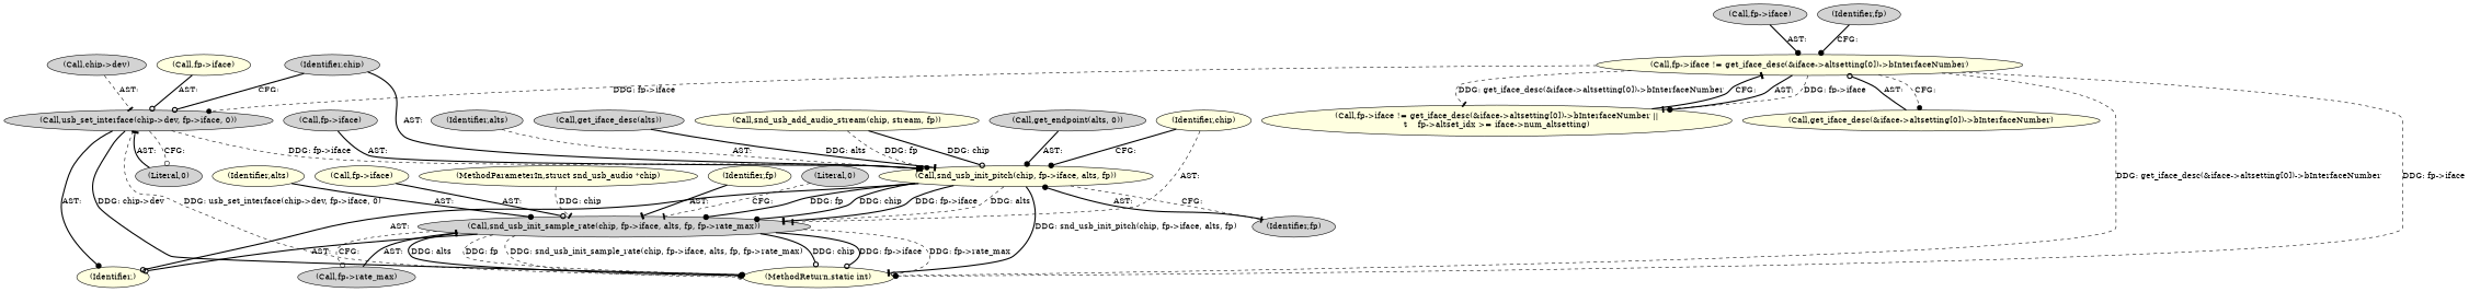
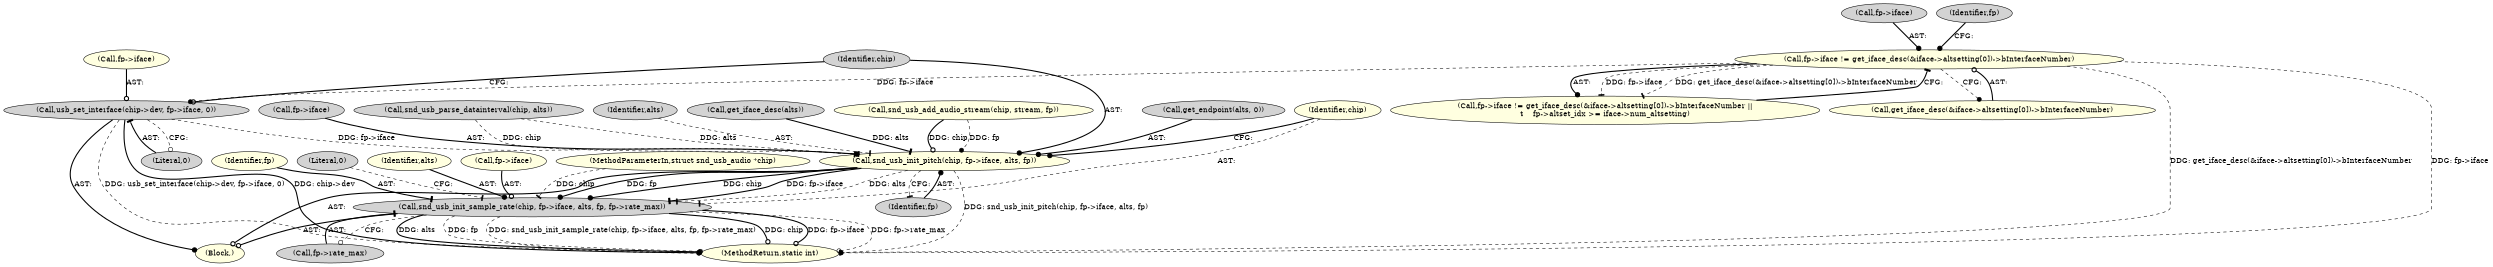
  digraph {
    node [fillcolor=lightgrey style=filled]
    edge [arrowhead=dot style=bold]
    n1 [label="(Call,usb_set_interface(chip->dev, fp->iface, 0))"]
    n2 [fillcolor=lightyellow label="(Call,snd_usb_init_pitch(chip, fp->iface, alts, fp))"]
    n3 [fillcolor=lightyellow label="(MethodReturn,static int)"]
-   n4 [fillcolor=lightyellow label="(Identifier,)"]
+   n4 [fillcolor=lightyellow label="(Block,)"]
    n5 [label="(Literal,0)"]
    n6 [label="(Call,snd_usb_init_sample_rate(chip, fp->iface, alts, fp, fp->rate_max))"]
    n7 [label="(Identifier,fp)"]
    n8 [fillcolor=lightyellow label="(Call,fp->iface != get_iface_desc(&iface->altsetting[0])->bInterfaceNumber)"]
    n9 [fillcolor=lightyellow label="(Call,fp->iface != get_iface_desc(&iface->altsetting[0])->bInterfaceNumber ||\n\t    fp->altset_idx >= iface->num_altsetting)"]
    n10 [fillcolor=lightyellow label="(Call,get_iface_desc(&iface->altsetting[0])->bInterfaceNumber)"]
    n11 [label="(Call,fp->rate_max)"]
    n12 [fillcolor=lightyellow label="(Call,fp->iface)"]
+   n13 [label="(Call,snd_usb_parse_datainterval(chip, alts))"]
    n14 [fillcolor=lightyellow label="(Call,snd_usb_add_audio_stream(chip, stream, fp))"]
    n15 [fillcolor=lightyellow label="(Identifier,chip)"]
    n16 [fillcolor=lightyellow label="(Identifier,alts)"]
    n17 [label="(Call,fp->iface)"]
    n18 [label="(Identifier,fp)"]
    n19 [fillcolor=lightyellow label="(Call,fp->iface)"]
    n20 [label="(Call,get_endpoint(alts, 0))"]
-   n21 [label="(Call,chip->dev)"]
    n22 [fillcolor=lightyellow label="(MethodParameterIn,struct snd_usb_audio *chip)"]
    n23 [fillcolor=lightyellow label="(Identifier,fp)"]
    n24 [label="(Call,fp->iface)"]
    n25 [label="(Identifier,chip)"]
    n26 [label="(Identifier,alts)"]
    n27 [label="(Call,get_iface_desc(alts))"]
    n28 [label="(Literal,0)"]
    n1 -> n2 [arrowhead=tee label="DDG: fp->iface" style=dashed]
    n1 -> n3 [label="DDG: chip->dev"]
    n1 -> n3 [label="DDG: usb_set_interface(chip->dev, fp->iface, 0)" style=dashed]
    n1 -> n4 [label="AST: "]
    n1 -> n5 [arrowhead=odot label="CFG: " style=dashed]
-   n2 -> n3 [arrowhead=tee label="DDG: snd_usb_init_pitch(chip, fp->iface, alts, fp)"]
+   n2 -> n3 [arrowhead=tee label="DDG: snd_usb_init_pitch(chip, fp->iface, alts, fp)" style=dashed]
    n2 -> n4 [arrowhead=odot label="AST: "]
    n2 -> n6 [label="DDG: chip"]
    n2 -> n6 [arrowhead=tee label="DDG: fp->iface"]
    n2 -> n6 [arrowhead=tee label="DDG: alts" style=dashed]
    n2 -> n6 [label="DDG: fp"]
    n2 -> n7 [arrowhead=tee label="CFG: " style=dashed]
    n5 -> n1 [arrowhead=tee label="AST: "]
    n6 -> n3 [arrowhead=odot label="DDG: chip"]
    n6 -> n3 [arrowhead=odot label="DDG: fp->iface"]
    n6 -> n3 [arrowhead=odot label="DDG: fp->rate_max" style=dashed]
    n6 -> n3 [arrowhead=odot label="DDG: alts"]
    n6 -> n3 [arrowhead=odot label="DDG: fp" style=dashed]
    n6 -> n3 [arrowhead=odot label="DDG: snd_usb_init_sample_rate(chip, fp->iface, alts, fp, fp->rate_max)" style=dashed]
    n6 -> n4 [arrowhead=odot label="AST: "]
    n6 -> n11 [arrowhead=odot label="CFG: " style=dashed]
    n7 -> n2 [label="AST: "]
    n8 -> n1 [label="DDG: fp->iface" style=dashed]
    n8 -> n3 [label="DDG: get_iface_desc(&iface->altsetting[0])->bInterfaceNumber" style=dashed]
    n8 -> n3 [label="DDG: fp->iface" style=dashed]
    n8 -> n9 [label="AST: "]
    n8 -> n9 [arrowhead=tee label="DDG: fp->iface" style=dashed]
    n8 -> n9 [arrowhead=tee label="DDG: get_iface_desc(&iface->altsetting[0])->bInterfaceNumber" style=dashed]
    n8 -> n10 [label="CFG: " style=dashed]
    n9 -> n8 [arrowhead=tee label="CFG: "]
    n10 -> n8 [arrowhead=odot label="AST: "]
    n11 -> n6 [arrowhead=tee label="AST: "]
    n12 -> n1 [arrowhead=odot label="AST: "]
+   n13 -> n2 [arrowhead=odot label="DDG: chip" style=dashed]
+   n13 -> n2 [arrowhead=tee label="DDG: alts" style=dashed]
    n14 -> n2 [arrowhead=odot label="DDG: chip"]
    n14 -> n2 [label="DDG: fp" style=dashed]
    n15 -> n2 [label="CFG: "]
    n15 -> n6 [arrowhead=tee label="AST: " style=dashed]
    n16 -> n6 [label="AST: "]
    n17 -> n8 [label="AST: "]
    n18 -> n8 [label="CFG: "]
    n19 -> n6 [arrowhead=odot label="AST: "]
    n20 -> n2 [label="AST: "]
-   n21 -> n1 [arrowhead=tee label="AST: " style=dashed]
    n22 -> n6 [arrowhead=tee label="DDG: chip" style=dashed]
    n23 -> n6 [arrowhead=tee label="AST: "]
    n24 -> n2 [label="AST: "]
    n25 -> n1 [arrowhead=odot label="CFG: "]
    n25 -> n2 [label="AST: "]
    n26 -> n2 [arrowhead=tee label="AST: " style=dashed]
    n27 -> n2 [arrowhead=tee label="DDG: alts"]
    n28 -> n6 [arrowhead=tee label="CFG: " style=dashed]
  }
